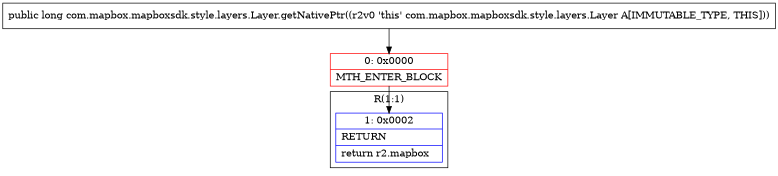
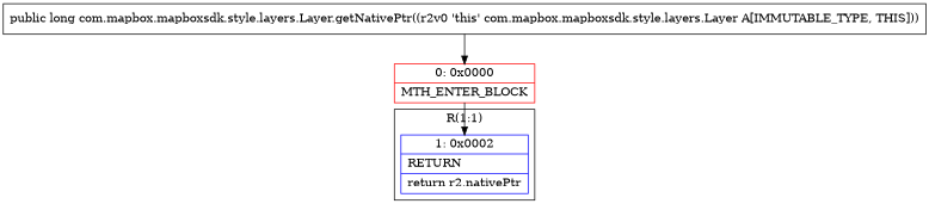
  digraph {
    node [shape=record]
-   n1 [color=blue label="{1\:\ 0x0002|RETURN\l|return r2.mapbox\l}"]
+   n1 [color=blue label="{1\:\ 0x0002|RETURN\l|return r2.nativePtr\l}"]
    n2 [color=red label="{0\:\ 0x0000|MTH_ENTER_BLOCK\l}"]
    n3 [label="{public long com.mapbox.mapboxsdk.style.layers.Layer.getNativePtr((r2v0 'this' com.mapbox.mapboxsdk.style.layers.Layer A[IMMUTABLE_TYPE, THIS])) }"]
    subgraph cluster_1 {
      label="R(1:1)"
      n1
    }
    n2 -> n1
    n3 -> n2
  }
